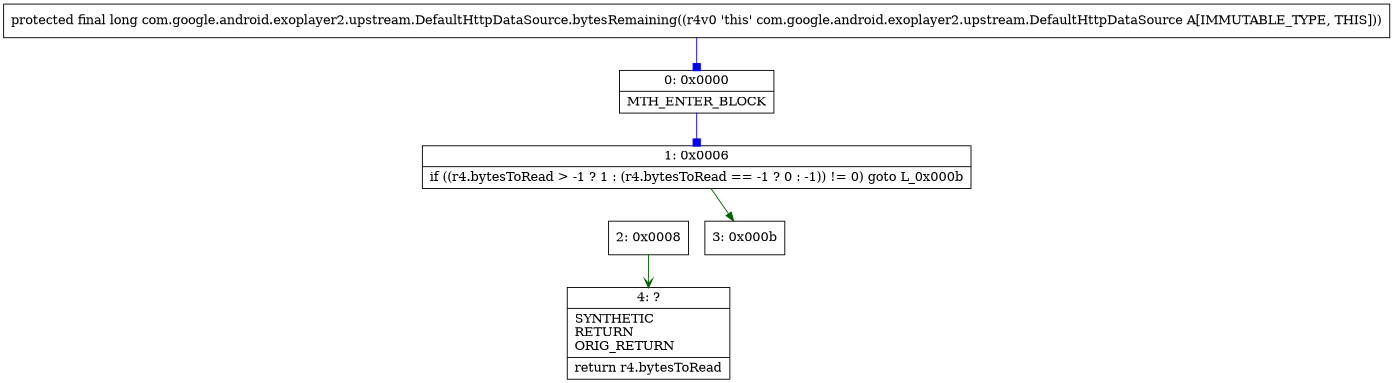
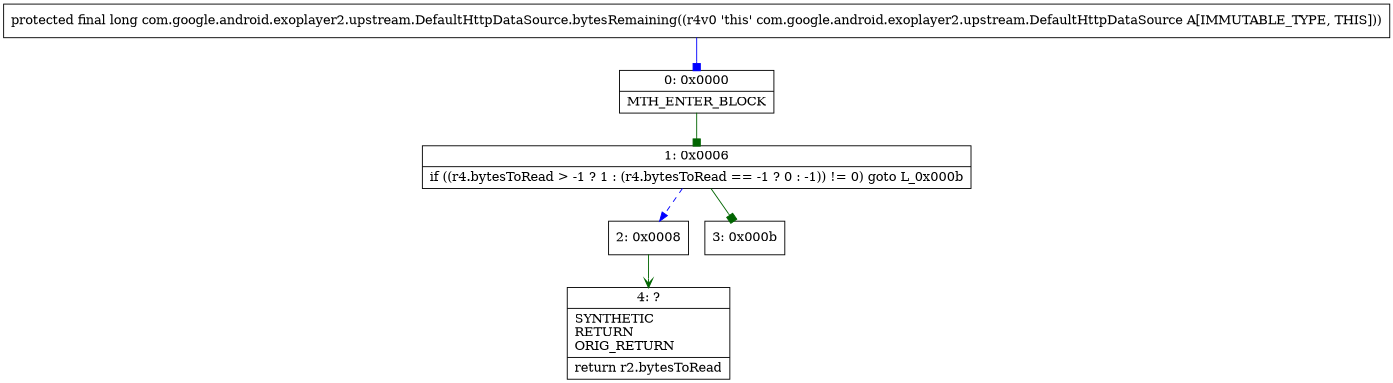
  digraph {
    node [shape=record]
    edge [arrowhead=box color=darkgreen]
    n1 [label="{0\:\ 0x0000|MTH_ENTER_BLOCK\l}"]
    n2 [label="{1\:\ 0x0006|if ((r4.bytesToRead \> \-1 ? 1 : (r4.bytesToRead == \-1 ? 0 : \-1)) != 0) goto L_0x000b\l}"]
    n3 [label="{2\:\ 0x0008}"]
    n4 [label="{3\:\ 0x000b}"]
-   n5 [label="{4\:\ ?|SYNTHETIC\lRETURN\lORIG_RETURN\l|return r4.bytesToRead\l}"]
+   n5 [label="{4\:\ ?|SYNTHETIC\lRETURN\lORIG_RETURN\l|return r2.bytesToRead\l}"]
    n6 [label="{protected final long com.google.android.exoplayer2.upstream.DefaultHttpDataSource.bytesRemaining((r4v0 'this' com.google.android.exoplayer2.upstream.DefaultHttpDataSource A[IMMUTABLE_TYPE, THIS])) }"]
-   n1 -> n2 [color=blue]
-   n2 -> n4 [arrowhead=normal]
+   n1 -> n2
+   n2 -> n3 [arrowhead=normal color=blue style=dashed]
+   n2 -> n4
    n3 -> n5 [arrowhead=vee]
    n6 -> n1 [color=blue]
  }
